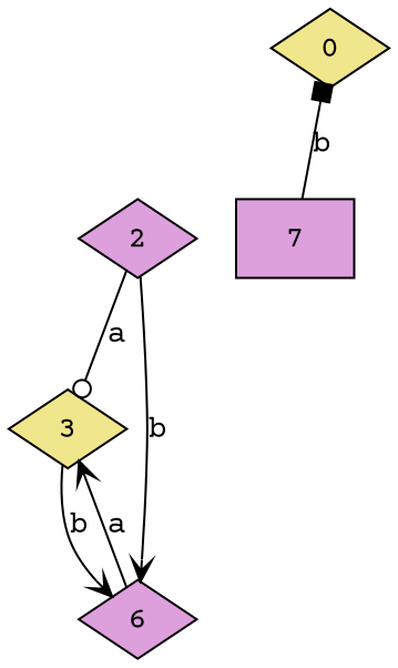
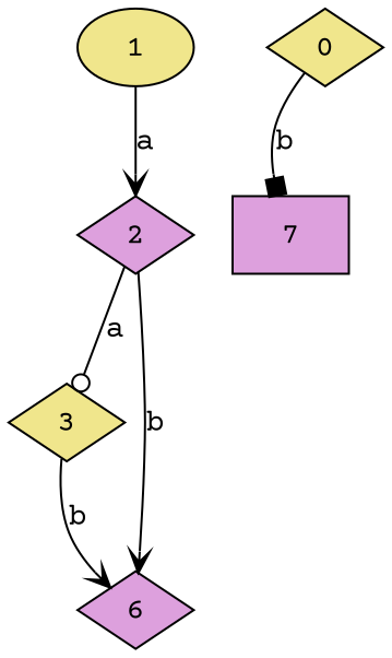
  strict digraph {
    fontname="Courier Prime"
    node [fillcolor=khaki fontname="Courier Prime" shape=diamond style=filled]
    edge [arrowhead=vee fontname="Courier Prime"]
    3
    2 [fillcolor=plum]
    6 [fillcolor=plum]
    0
    n5 [fillcolor=plum label=7 shape=box]
+   1 [shape=ellipse]
    3 -> 6 [label=b]
    2 -> 3 [arrowhead=odot label=a]
    2 -> 6 [label=b]
-   6 -> 3 [label=a]
-   n5 -> 0 [arrowhead=box label=b]
+   0 -> n5 [arrowhead=box label=b]
+   1 -> 2 [label=a]
  }
